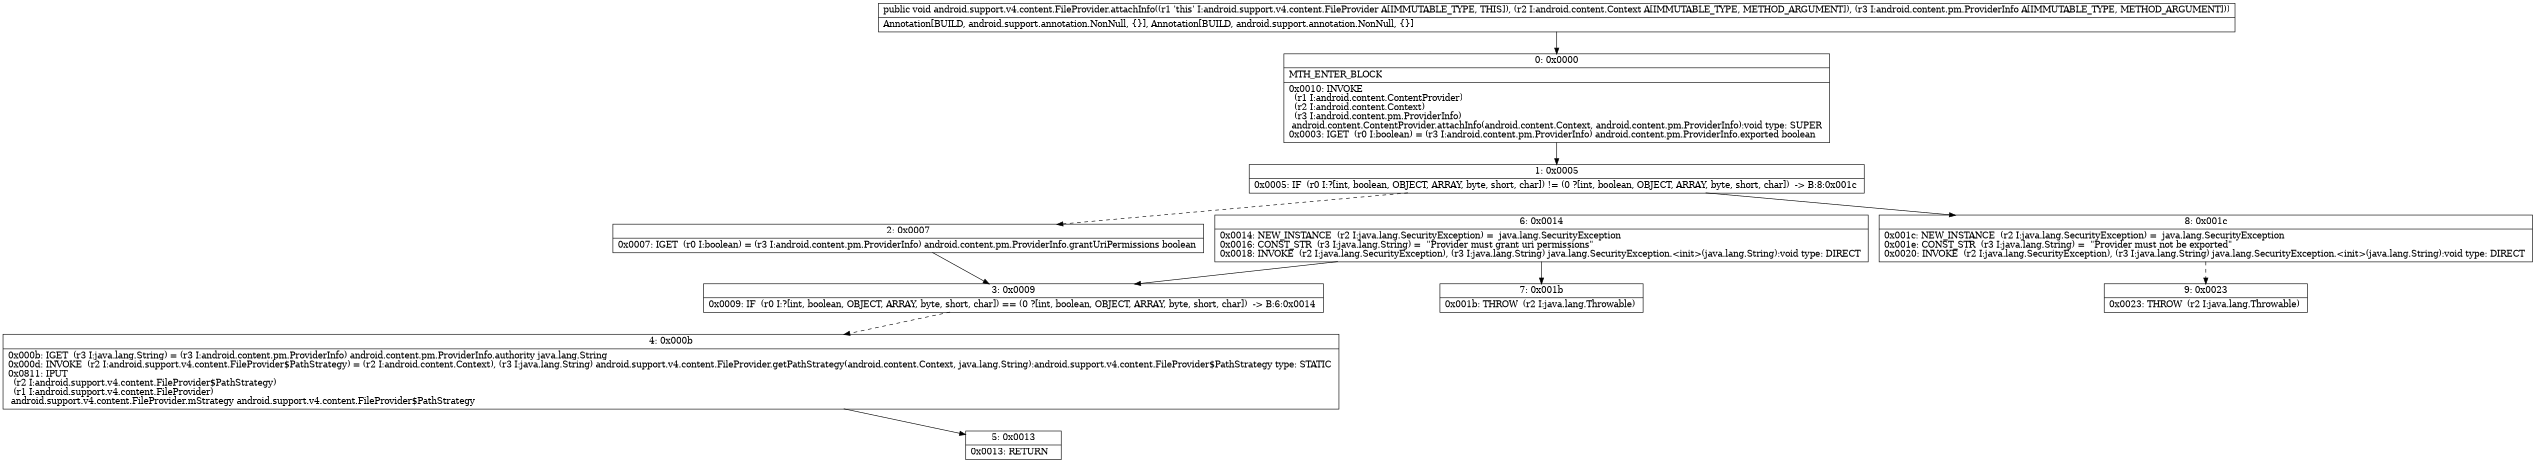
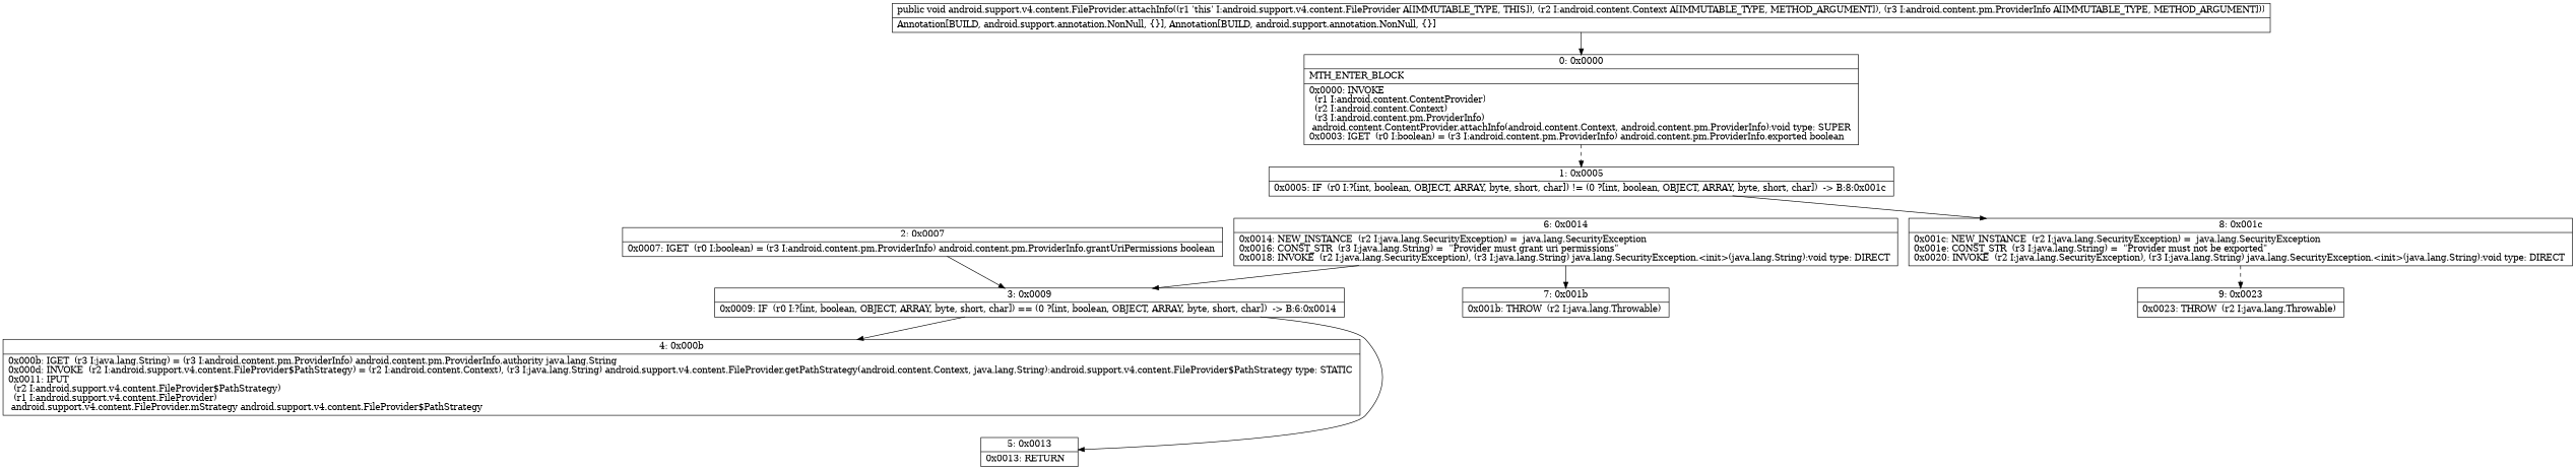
  digraph {
    node [shape=record]
-   n1 [label="{0\:\ 0x0000|MTH_ENTER_BLOCK\l|0x0010: INVOKE  \l  (r1 I:android.content.ContentProvider)\l  (r2 I:android.content.Context)\l  (r3 I:android.content.pm.ProviderInfo)\l android.content.ContentProvider.attachInfo(android.content.Context, android.content.pm.ProviderInfo):void type: SUPER \l0x0003: IGET  (r0 I:boolean) = (r3 I:android.content.pm.ProviderInfo) android.content.pm.ProviderInfo.exported boolean \l}"]
+   n1 [label="{0\:\ 0x0000|MTH_ENTER_BLOCK\l|0x0000: INVOKE  \l  (r1 I:android.content.ContentProvider)\l  (r2 I:android.content.Context)\l  (r3 I:android.content.pm.ProviderInfo)\l android.content.ContentProvider.attachInfo(android.content.Context, android.content.pm.ProviderInfo):void type: SUPER \l0x0003: IGET  (r0 I:boolean) = (r3 I:android.content.pm.ProviderInfo) android.content.pm.ProviderInfo.exported boolean \l}"]
    n2 [label="{1\:\ 0x0005|0x0005: IF  (r0 I:?[int, boolean, OBJECT, ARRAY, byte, short, char]) != (0 ?[int, boolean, OBJECT, ARRAY, byte, short, char])  \-\> B:8:0x001c \l}"]
    n3 [label="{2\:\ 0x0007|0x0007: IGET  (r0 I:boolean) = (r3 I:android.content.pm.ProviderInfo) android.content.pm.ProviderInfo.grantUriPermissions boolean \l}"]
    n4 [label="{8\:\ 0x001c|0x001c: NEW_INSTANCE  (r2 I:java.lang.SecurityException) =  java.lang.SecurityException \l0x001e: CONST_STR  (r3 I:java.lang.String) =  \"Provider must not be exported\" \l0x0020: INVOKE  (r2 I:java.lang.SecurityException), (r3 I:java.lang.String) java.lang.SecurityException.\<init\>(java.lang.String):void type: DIRECT \l}"]
    n5 [label="{3\:\ 0x0009|0x0009: IF  (r0 I:?[int, boolean, OBJECT, ARRAY, byte, short, char]) == (0 ?[int, boolean, OBJECT, ARRAY, byte, short, char])  \-\> B:6:0x0014 \l}"]
    n6 [label="{9\:\ 0x0023|0x0023: THROW  (r2 I:java.lang.Throwable) \l}"]
-   n7 [label="{4\:\ 0x000b|0x000b: IGET  (r3 I:java.lang.String) = (r3 I:android.content.pm.ProviderInfo) android.content.pm.ProviderInfo.authority java.lang.String \l0x000d: INVOKE  (r2 I:android.support.v4.content.FileProvider$PathStrategy) = (r2 I:android.content.Context), (r3 I:java.lang.String) android.support.v4.content.FileProvider.getPathStrategy(android.content.Context, java.lang.String):android.support.v4.content.FileProvider$PathStrategy type: STATIC \l0x0811: IPUT  \l  (r2 I:android.support.v4.content.FileProvider$PathStrategy)\l  (r1 I:android.support.v4.content.FileProvider)\l android.support.v4.content.FileProvider.mStrategy android.support.v4.content.FileProvider$PathStrategy \l}"]
+   n7 [label="{4\:\ 0x000b|0x000b: IGET  (r3 I:java.lang.String) = (r3 I:android.content.pm.ProviderInfo) android.content.pm.ProviderInfo.authority java.lang.String \l0x000d: INVOKE  (r2 I:android.support.v4.content.FileProvider$PathStrategy) = (r2 I:android.content.Context), (r3 I:java.lang.String) android.support.v4.content.FileProvider.getPathStrategy(android.content.Context, java.lang.String):android.support.v4.content.FileProvider$PathStrategy type: STATIC \l0x0011: IPUT  \l  (r2 I:android.support.v4.content.FileProvider$PathStrategy)\l  (r1 I:android.support.v4.content.FileProvider)\l android.support.v4.content.FileProvider.mStrategy android.support.v4.content.FileProvider$PathStrategy \l}"]
    n8 [label="{5\:\ 0x0013|0x0013: RETURN   \l}"]
    n9 [label="{6\:\ 0x0014|0x0014: NEW_INSTANCE  (r2 I:java.lang.SecurityException) =  java.lang.SecurityException \l0x0016: CONST_STR  (r3 I:java.lang.String) =  \"Provider must grant uri permissions\" \l0x0018: INVOKE  (r2 I:java.lang.SecurityException), (r3 I:java.lang.String) java.lang.SecurityException.\<init\>(java.lang.String):void type: DIRECT \l}"]
    n10 [label="{7\:\ 0x001b|0x001b: THROW  (r2 I:java.lang.Throwable) \l}"]
    n11 [label="{public void android.support.v4.content.FileProvider.attachInfo((r1 'this' I:android.support.v4.content.FileProvider A[IMMUTABLE_TYPE, THIS]), (r2 I:android.content.Context A[IMMUTABLE_TYPE, METHOD_ARGUMENT]), (r3 I:android.content.pm.ProviderInfo A[IMMUTABLE_TYPE, METHOD_ARGUMENT]))  | Annotation[BUILD, android.support.annotation.NonNull, \{\}], Annotation[BUILD, android.support.annotation.NonNull, \{\}]\l}"]
-   n1 -> n2
-   n2 -> n3 [style=dashed]
+   n1 -> n2 [style=dashed]
    n2 -> n4
    n3 -> n5
    n4 -> n6 [style=dashed]
-   n5 -> n7 [style=dashed]
-   n7 -> n8
+   n5 -> n7 [style=solid]
+   n5 -> n8
    n9 -> n5
    n9 -> n10
    n11 -> n1
  }
